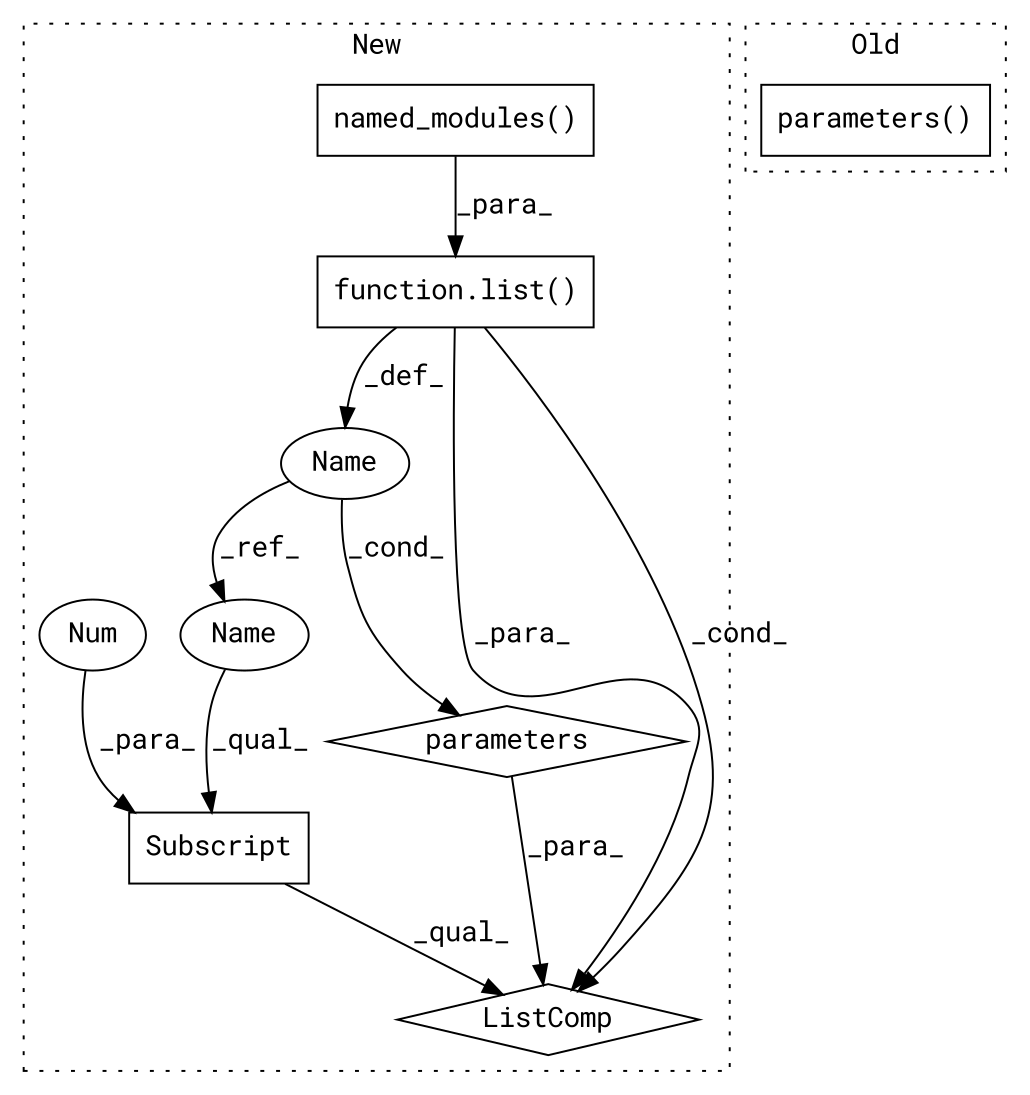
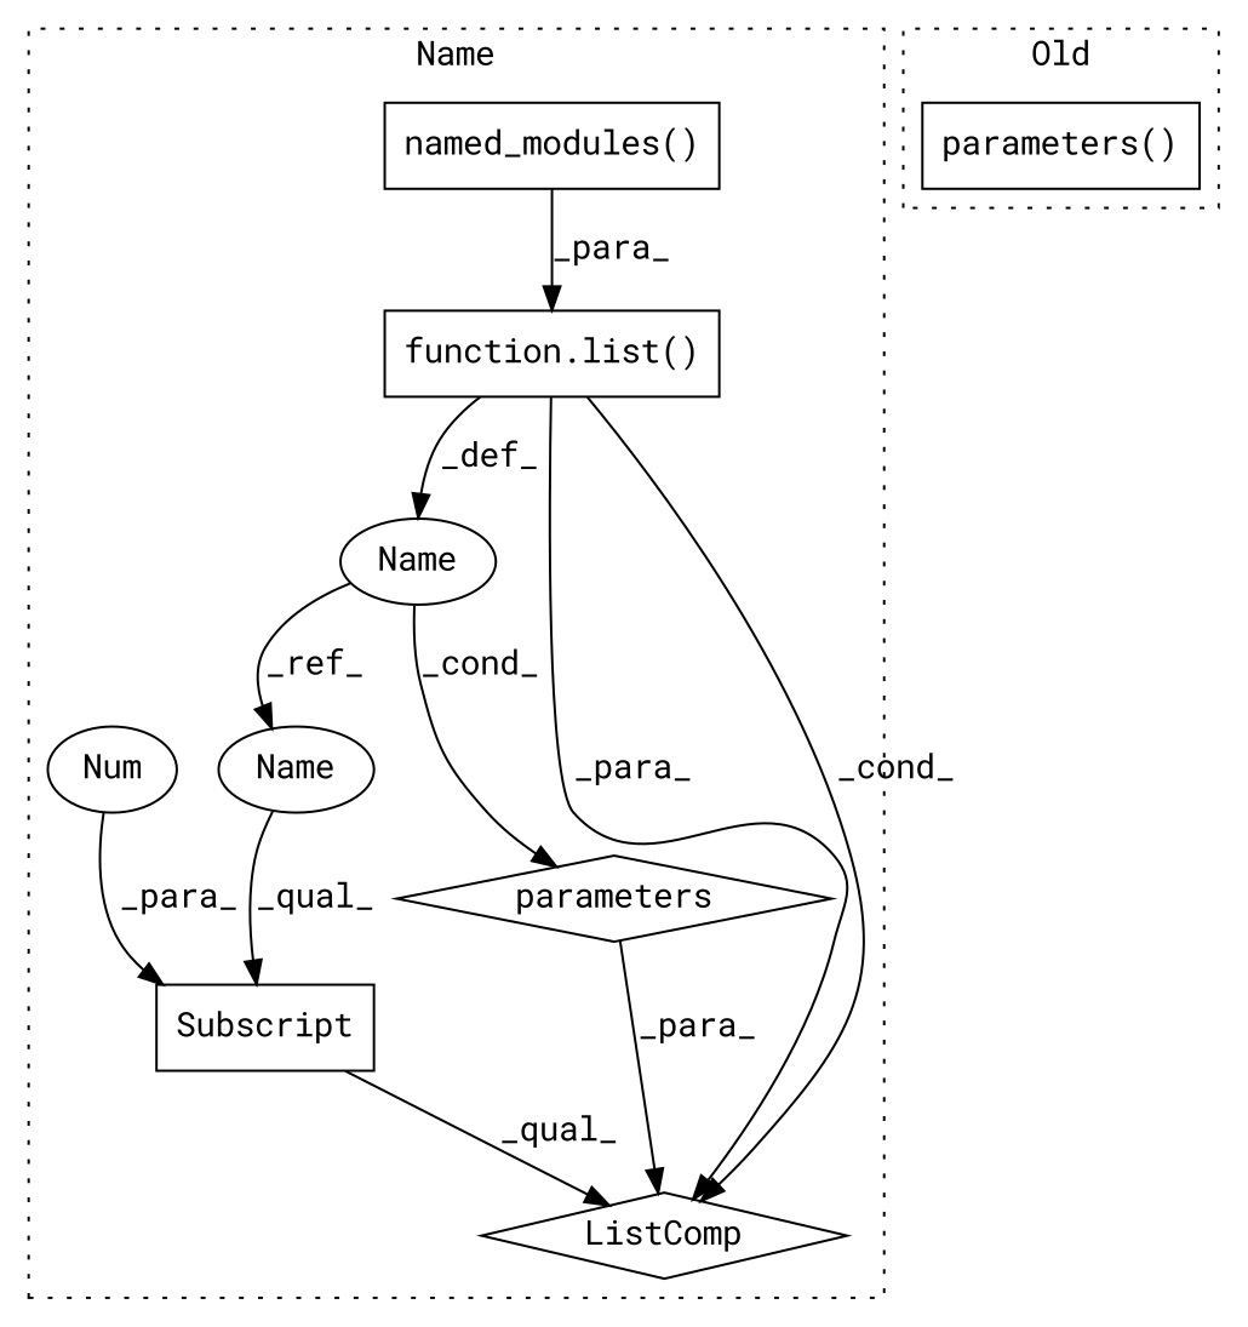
  digraph {
    fontname="Roboto Mono"
    node [a=75 fontname="Roboto Mono" l=4 shape=box]
    edge [fontname="Roboto Mono"]
    n1 [l="5,1" label="function.list()" s="5578,5602"]
    n2 [a=63 l="7,0" label=Subscript s="5558,0"]
    n3 [a=87 label=Name s=5570 shape=ellipse]
    n4 [a=45 l=3 label=parameters s=5566 shape=diamond]
    n5 [l=19 label="named_modules()" s=5583]
    n6 [a=106 l=47 label=ListComp s=5557 shape=diamond]
    n7 [a=76 l=1 label=Num s=5563 shape=ellipse]
    n8 [a=87 label=Name s=5558 shape=ellipse]
    n9 [l=16 label="parameters()" s=5180]
    subgraph cluster_1 {
-     label=New
+     label=Name
      style=dotted
      n1
      n2
      n3
      n4
      n5
      n6
      n7
      n8
    }
    subgraph cluster_2 {
      label=Old
      style=dotted
      n9
    }
    n1 -> n3 [label=_def_]
    n1 -> n6 [label=_para_]
    n1 -> n6 [label=_cond_]
    n2 -> n6 [label=_qual_]
    n3 -> n4 [label=_cond_]
    n3 -> n8 [label=_ref_]
    n4 -> n6 [label=_para_]
    n5 -> n1 [label=_para_]
    n7 -> n2 [label=_para_]
    n8 -> n2 [label=_qual_]
  }
